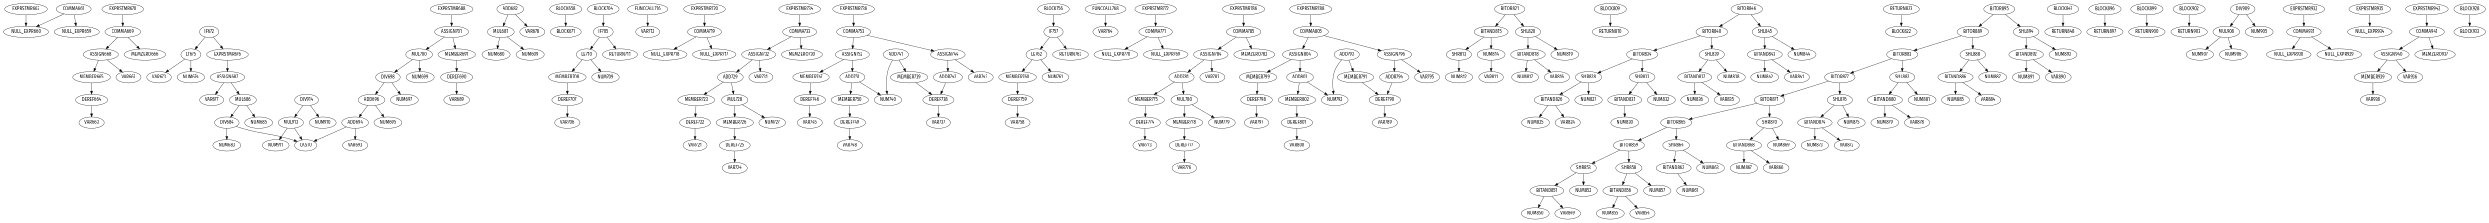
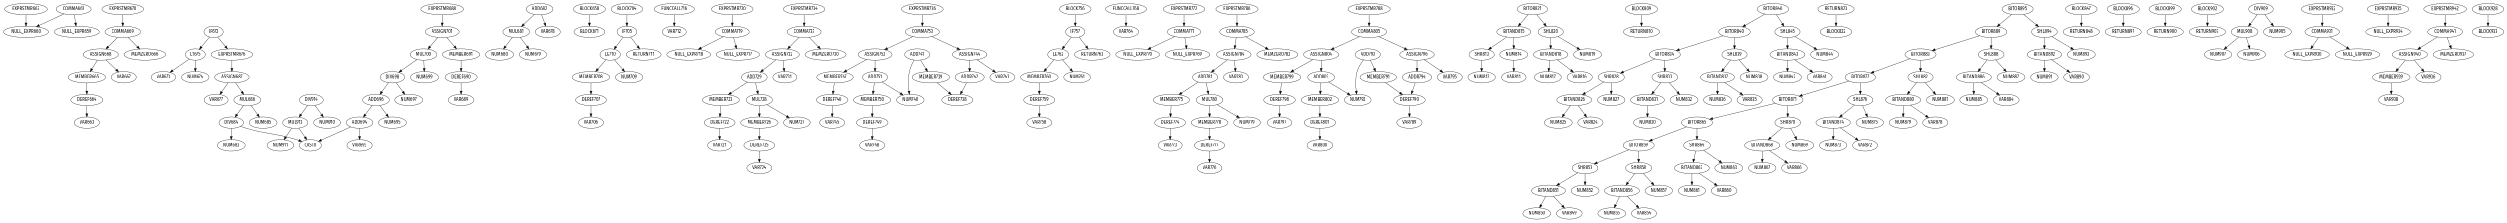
  digraph {
    fontname="Fira Sans"
    node [fontname="Fira Sans"]
    edge [fontname="Fira Sans"]
    COMMA661
    NULL_EXPR660
    NULL_EXPR659
    EXPRSTMR662
    DEREF664
    VAR663
    MEMBER665
    ASSIGN668
    VAR667
    COMMA669
    MEMZERO666
    EXPRSTMR670
    LT675
    VAR673
    NUM674
    IF672
    EXPRSTMR676
    ASSIGN687
    MUL681
    NUM680
-   NUM679 [label=NUM609]
+   NUM679
    ADD682
    VAR678
    DIV684
    NUM683
    CAST0
    MUL686
    NUM685
    VAR677
    DEREF690
    VAR689
    MEMBER691
    ADD694
    VAR693
    ADD696
    NUM695
    DIV698
    NUM697
    MUL700
    NUM699
    ASSIGN701
    EXPRSTMR688
    BLOCK658
    BLOCK671
    DEREF707
    VAR706
    MEMBER708
    LE710
    NUM709
    IF705
    RETURN711
    FUNCCALL716
    VAR712
    COMMA719
    NULL_EXPR718
    NULL_EXPR717
    EXPRSTMR720
    DEREF722
    VAR721
    MEMBER723
    DEREF725
    VAR724
    MEMBER726
    MUL728
    NUM727
    ADD729
    ASSIGN732
    VAR731
    COMMA733
    MEMZERO730
    EXPRSTMR734
    DEREF738
-   VAR737
    MEMBER739
    ADD741
    NUM740
    ADDR742
    ASSIGN744
    VAR743
    DEREF746
    VAR745
    MEMBER747
    DEREF749
    VAR748
    MEMBER750
    ADD751
    ASSIGN752
    COMMA753
    EXPRSTMR736
    BLOCK704
    DEREF759
    VAR758
    MEMBER760
    LE762
    NUM761
    IF757
    RETURN763
    FUNCCALL768
    VAR764
    COMMA771
    NULL_EXPR770
    NULL_EXPR769
    EXPRSTMR772
    DEREF774
    VAR773
    MEMBER775
    DEREF777
    VAR776
    MEMBER778
    MUL780
    NUM779
    ADD781
    ASSIGN784
    VAR783
    COMMA785
    MEMZERO782
    EXPRSTMR786
    DEREF790
    VAR789
    MEMBER791
    ADD793
    NUM792
    ADDR794
    ASSIGN796
    VAR795
    DEREF798
    VAR797
    MEMBER799
    DEREF801
    VAR800
    MEMBER802
    ADD803
    ASSIGN804
    COMMA805
    EXPRSTMR788
    BLOCK756
    SHR813
    NUM812
    BITAND815
    NUM814
    VAR811
    BITAND818
    NUM817
    VAR816
    SHL820
    NUM819
    BITOR821
    BLOCK809
    RETURN810
    BITAND826
    NUM825
    VAR824
    SHR828
    NUM827
    BITAND831
    NUM830
    SHR833
    NUM832
    BITOR834
    BITAND837
    NUM836
    VAR835
    SHL839
    NUM838
    BITOR840
    BITAND843
    NUM842
    VAR841
    SHL845
    NUM844
    BITOR846
    RETURN823
    BLOCK822
    BITAND851
    NUM850
    VAR849
    SHR853
    NUM852
    BITAND856
    NUM855
    VAR854
    SHR858
    NUM857
    BITOR859
    BITAND862
    NUM861
+   VAR860
    SHR864
    NUM863
    BITOR865
    BITAND868
    NUM867
    VAR866
    SHR870
    NUM869
    BITOR871
    BITAND874
    NUM873
    VAR872
    SHL876
    NUM875
    BITOR877
    BITAND880
    NUM879
    VAR878
    SHL882
    NUM881
    BITOR883
    BITAND886
    NUM885
    VAR884
    SHL888
    NUM887
    BITOR889
    BITAND892
    NUM891
    VAR890
    SHL894
    NUM893
    BITOR895
    BLOCK847
    RETURN848
    BLOCK896
    RETURN897
    BLOCK899
    RETURN900
    BLOCK902
    RETURN903
    MUL908
    NUM907
    NUM906
    DIV909
    NUM905
    MUL913
    NUM911
    DIV914
    NUM910
    COMMA931
    NULL_EXPR930
    NULL_EXPR929
    EXPRSTMR932
    EXPRSTMR935
    NULL_EXPR934
    MEMBER939
    VAR938
    ASSIGN940
    VAR936
    COMMA941
    MEMZERO937
    EXPRSTMR942
    BLOCK928
    BLOCK933
    COMMA661 -> NULL_EXPR660
    COMMA661 -> NULL_EXPR659
    EXPRSTMR662 -> NULL_EXPR660
    DEREF664 -> VAR663
    MEMBER665 -> DEREF664
    ASSIGN668 -> MEMBER665
    ASSIGN668 -> VAR667
    COMMA669 -> ASSIGN668
    COMMA669 -> MEMZERO666
    EXPRSTMR670 -> COMMA669
    LT675 -> VAR673
    LT675 -> NUM674
    IF672 -> LT675
    IF672 -> EXPRSTMR676
    EXPRSTMR676 -> ASSIGN687
    ASSIGN687 -> MUL686
    ASSIGN687 -> VAR677
    MUL681 -> NUM680
    MUL681 -> NUM679
    ADD682 -> MUL681
    ADD682 -> VAR678
    DIV684 -> NUM683
    DIV684 -> CAST0
    MUL686 -> DIV684
    MUL686 -> NUM685
    DEREF690 -> VAR689
    MEMBER691 -> DEREF690
    ADD694 -> CAST0
    ADD694 -> VAR693
    ADD696 -> ADD694
    ADD696 -> NUM695
    DIV698 -> ADD696
    DIV698 -> NUM697
    MUL700 -> DIV698
    MUL700 -> NUM699
    ASSIGN701 -> MEMBER691
    ASSIGN701 -> MUL700
    EXPRSTMR688 -> ASSIGN701
    BLOCK658 -> BLOCK671
    DEREF707 -> VAR706
    MEMBER708 -> DEREF707
    LE710 -> MEMBER708
    LE710 -> NUM709
    IF705 -> LE710
    IF705 -> RETURN711
    FUNCCALL716 -> VAR712
    COMMA719 -> NULL_EXPR718
    COMMA719 -> NULL_EXPR717
    EXPRSTMR720 -> COMMA719
    DEREF722 -> VAR721
    MEMBER723 -> DEREF722
    DEREF725 -> VAR724
    MEMBER726 -> DEREF725
    MUL728 -> MEMBER726
    MUL728 -> NUM727
    ADD729 -> MEMBER723
    ADD729 -> MUL728
    ASSIGN732 -> ADD729
    ASSIGN732 -> VAR731
    COMMA733 -> ASSIGN732
    COMMA733 -> MEMZERO730
    EXPRSTMR734 -> COMMA733
-   DEREF738 -> VAR737
    MEMBER739 -> DEREF738
    ADD741 -> MEMBER739
    ADD741 -> NUM740
    ADDR742 -> DEREF738
    ASSIGN744 -> ADDR742
    ASSIGN744 -> VAR743
    DEREF746 -> VAR745
    MEMBER747 -> DEREF746
    DEREF749 -> VAR748
    MEMBER750 -> DEREF749
    ADD751 -> NUM740
    ADD751 -> MEMBER750
    ASSIGN752 -> MEMBER747
    ASSIGN752 -> ADD751
    COMMA753 -> ASSIGN744
    COMMA753 -> ASSIGN752
    EXPRSTMR736 -> COMMA753
    BLOCK704 -> IF705
    DEREF759 -> VAR758
    MEMBER760 -> DEREF759
    LE762 -> MEMBER760
    LE762 -> NUM761
    IF757 -> LE762
    IF757 -> RETURN763
    FUNCCALL768 -> VAR764
    COMMA771 -> NULL_EXPR770
    COMMA771 -> NULL_EXPR769
    EXPRSTMR772 -> COMMA771
    DEREF774 -> VAR773
    MEMBER775 -> DEREF774
    DEREF777 -> VAR776
    MEMBER778 -> DEREF777
    MUL780 -> MEMBER778
    MUL780 -> NUM779
    ADD781 -> MEMBER775
    ADD781 -> MUL780
    ASSIGN784 -> ADD781
    ASSIGN784 -> VAR783
    COMMA785 -> ASSIGN784
    COMMA785 -> MEMZERO782
    EXPRSTMR786 -> COMMA785
    DEREF790 -> VAR789
    MEMBER791 -> DEREF790
    ADD793 -> MEMBER791
    ADD793 -> NUM792
    ADDR794 -> DEREF790
    ASSIGN796 -> ADDR794
    ASSIGN796 -> VAR795
    DEREF798 -> VAR797
    MEMBER799 -> DEREF798
    DEREF801 -> VAR800
    MEMBER802 -> DEREF801
    ADD803 -> NUM792
    ADD803 -> MEMBER802
    ASSIGN804 -> MEMBER799
    ASSIGN804 -> ADD803
    COMMA805 -> ASSIGN796
    COMMA805 -> ASSIGN804
    EXPRSTMR788 -> COMMA805
    BLOCK756 -> IF757
    SHR813 -> NUM812
    BITAND815 -> SHR813
    BITAND815 -> NUM814
    NUM814 -> VAR811
    BITAND818 -> NUM817
    BITAND818 -> VAR816
    SHL820 -> BITAND818
    SHL820 -> NUM819
    BITOR821 -> BITAND815
    BITOR821 -> SHL820
    BLOCK809 -> RETURN810
    BITAND826 -> NUM825
    BITAND826 -> VAR824
    SHR828 -> BITAND826
    SHR828 -> NUM827
    BITAND831 -> NUM830
    SHR833 -> BITAND831
    SHR833 -> NUM832
    BITOR834 -> SHR828
    BITOR834 -> SHR833
    BITAND837 -> NUM836
    BITAND837 -> VAR835
    SHL839 -> BITAND837
    SHL839 -> NUM838
    BITOR840 -> BITOR834
    BITOR840 -> SHL839
    BITAND843 -> NUM842
    BITAND843 -> VAR841
    SHL845 -> BITAND843
    SHL845 -> NUM844
    BITOR846 -> BITOR840
    BITOR846 -> SHL845
    RETURN823 -> BLOCK822
    BITAND851 -> NUM850
    BITAND851 -> VAR849
    SHR853 -> BITAND851
    SHR853 -> NUM852
    BITAND856 -> NUM855
    BITAND856 -> VAR854
    SHR858 -> BITAND856
    SHR858 -> NUM857
    BITOR859 -> SHR853
    BITOR859 -> SHR858
    BITAND862 -> NUM861
+   BITAND862 -> VAR860
    SHR864 -> BITAND862
    SHR864 -> NUM863
    BITOR865 -> BITOR859
    BITOR865 -> SHR864
    BITAND868 -> NUM867
    BITAND868 -> VAR866
    SHR870 -> BITAND868
    SHR870 -> NUM869
    BITOR871 -> BITOR865
    BITOR871 -> SHR870
    BITAND874 -> NUM873
    BITAND874 -> VAR872
    SHL876 -> BITAND874
    SHL876 -> NUM875
    BITOR877 -> BITOR871
    BITOR877 -> SHL876
    BITAND880 -> NUM879
    BITAND880 -> VAR878
    SHL882 -> BITAND880
    SHL882 -> NUM881
    BITOR883 -> BITOR877
    BITOR883 -> SHL882
    BITAND886 -> NUM885
    BITAND886 -> VAR884
    SHL888 -> BITAND886
    SHL888 -> NUM887
    BITOR889 -> BITOR883
    BITOR889 -> SHL888
    BITAND892 -> NUM891
    BITAND892 -> VAR890
    SHL894 -> BITAND892
    SHL894 -> NUM893
    BITOR895 -> BITOR889
    BITOR895 -> SHL894
    BLOCK847 -> RETURN848
    BLOCK896 -> RETURN897
    BLOCK899 -> RETURN900
    BLOCK902 -> RETURN903
    MUL908 -> NUM907
    MUL908 -> NUM906
    DIV909 -> MUL908
    DIV909 -> NUM905
    MUL913 -> CAST0
    MUL913 -> NUM911
    DIV914 -> MUL913
    DIV914 -> NUM910
    COMMA931 -> NULL_EXPR930
    COMMA931 -> NULL_EXPR929
    EXPRSTMR932 -> COMMA931
    EXPRSTMR935 -> NULL_EXPR934
    MEMBER939 -> VAR938
    ASSIGN940 -> MEMBER939
    ASSIGN940 -> VAR936
    COMMA941 -> ASSIGN940
    COMMA941 -> MEMZERO937
    EXPRSTMR942 -> COMMA941
    BLOCK928 -> BLOCK933
  }
